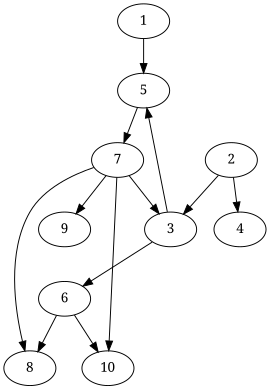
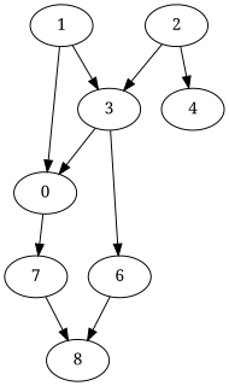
  digraph {
    fontname="Noto Serif"
    node [alpha=0.01 fontname="Noto Serif"]
    edge [fontname="Noto Serif"]
    1 [expect_size=41066496]
    3 [alpha=0.08 expect_size=22773760]
-   5 [alpha=0.11 expect_size=10616832]
+   5 [alpha=0.11 expect_size=10616832 label=0]
    6 [alpha=0.05 expect_size=25410560]
    7 [alpha=0.02 expect_size=14740480]
    8 [expect_size=27454464]
-   10 [alpha=0.07 expect_size=50598912]
-   9 [alpha=0.19 expect_size=32638976]
    2 [alpha=0.13 expect_size=45595648]
    4 [alpha=0.02 expect_size=6252544]
-   7 -> 3
+   1 -> 3
    1 -> 5
    3 -> 5
    3 -> 6
    5 -> 7
    6 -> 8
-   6 -> 10
    7 -> 8
-   7 -> 10
-   7 -> 9
    2 -> 3
    2 -> 4
  }
